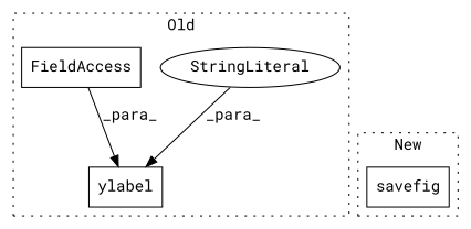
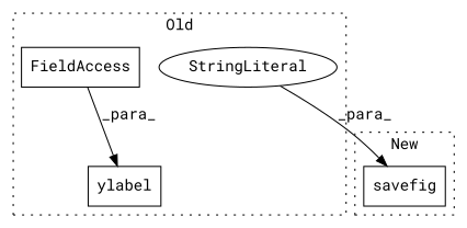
  digraph {
    fontname="Roboto Mono"
    node [a=32 fontname="Roboto Mono" shape=box]
    edge [fontname="Roboto Mono"]
    n1 [l="7,1" label=ylabel s="290,311"]
    n2 [a=45 l=14 label=StringLiteral s=297 shape=ellipse]
    n3 [a=22 l=10 label=FieldAccess s=272]
    n4 [l="8,1" label=savefig s="393,411"]
    subgraph cluster_1 {
      label=Old
      style=dotted
      n1
      n2
      n3
    }
    subgraph cluster_2 {
      label=New
      style=dotted
      n4
    }
-   n2 -> n1 [label=_para_]
+   n2 -> n4 [label=_para_]
    n3 -> n1 [label=_para_]
  }
